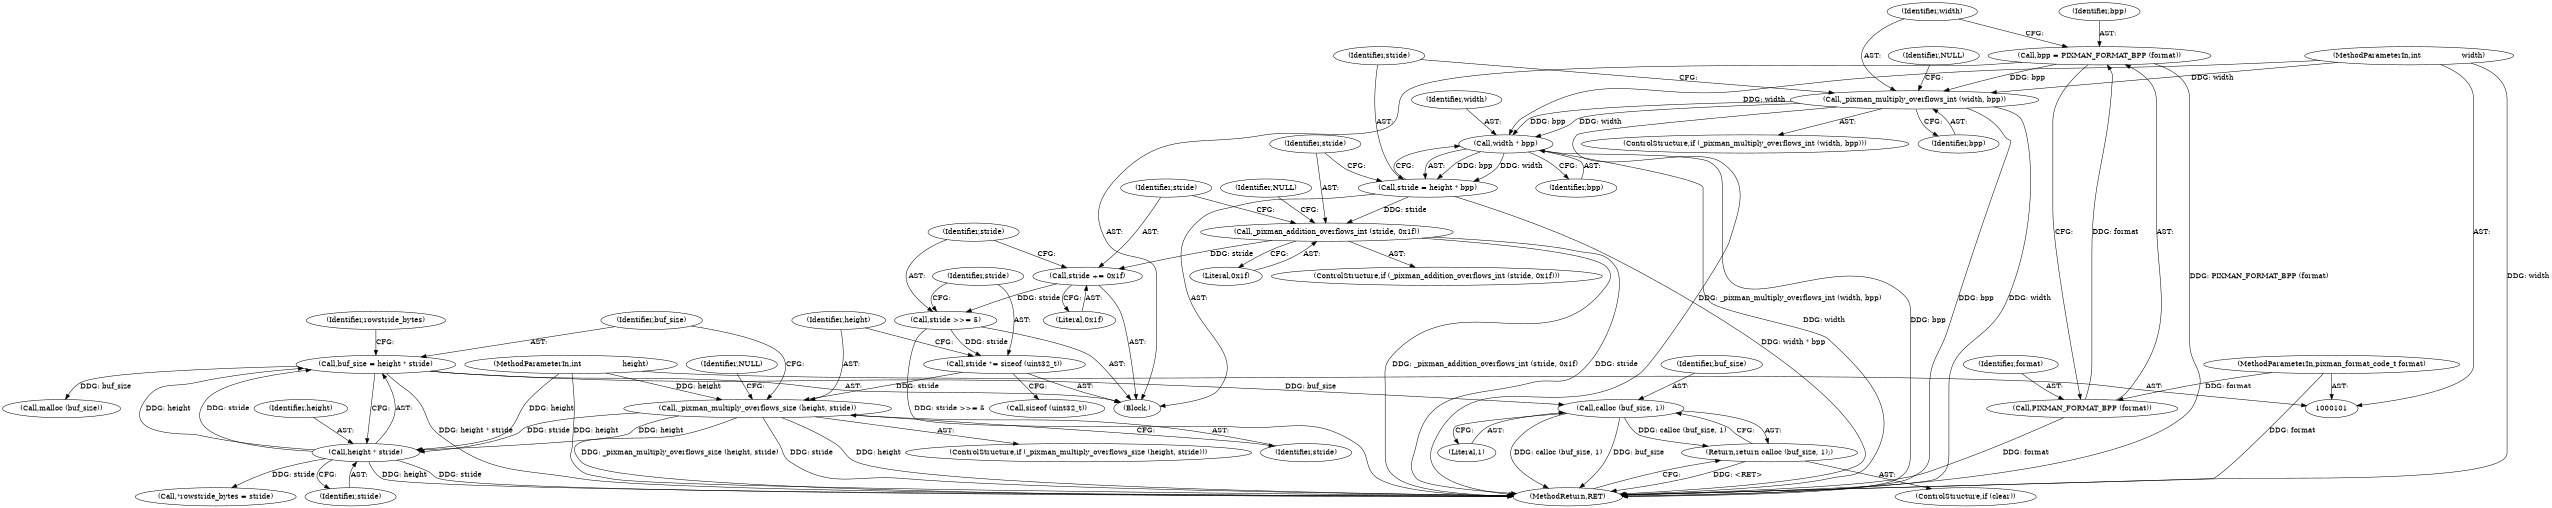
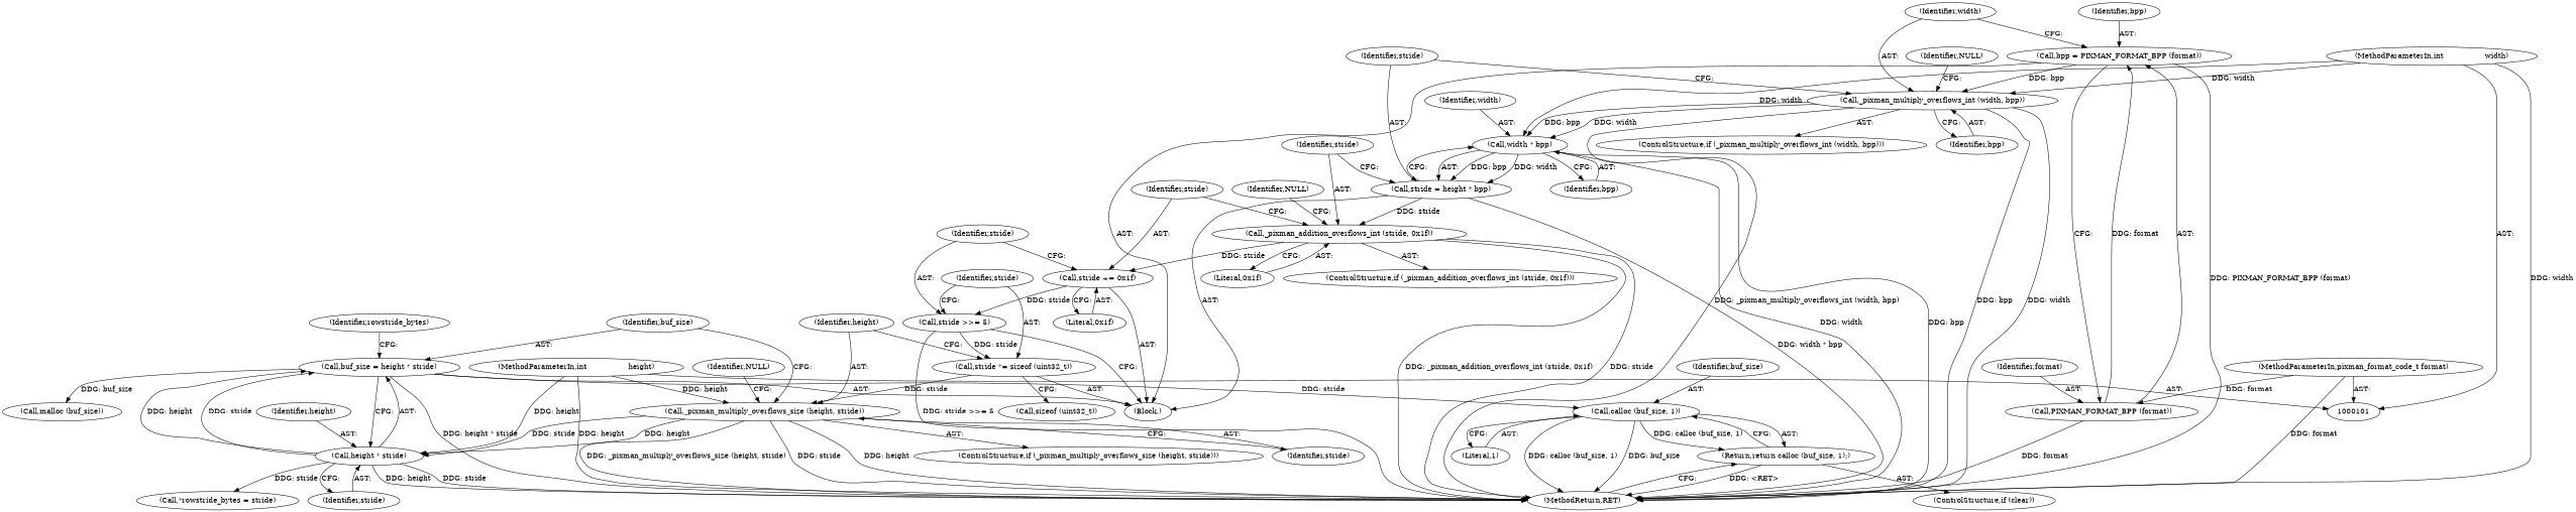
  digraph {
    n1 [label="(Call,calloc (buf_size, 1))"]
    n2 [label="(Return,return calloc (buf_size, 1);)"]
    n3 [label="(MethodReturn,RET)"]
    n4 [label="(Literal,1)"]
    n5 [label="(ControlStructure,if (clear))"]
    n6 [label="(Call,buf_size = height * stride)"]
    n7 [label="(Call,height * stride)"]
    n8 [label="(Block,)"]
    n9 [label="(Call,malloc (buf_size))"]
    n10 [label="(Call,*rowstride_bytes = stride)"]
    n11 [label="(Identifier,stride)"]
    n12 [label="(Call,_pixman_multiply_overflows_size (height, stride))"]
    n13 [label="(ControlStructure,if (_pixman_multiply_overflows_size (height, stride)))"]
    n14 [label="(Identifier,stride)"]
    n15 [label="(MethodParameterIn,int                  height)"]
    1000101
    n17 [label="(Call,stride *= sizeof (uint32_t))"]
    n18 [label="(Call,sizeof (uint32_t))"]
    n19 [label="(Call,stride >>= 5)"]
    n20 [label="(Call,stride += 0x1f)"]
    n21 [label="(Literal,0x1f)"]
    n22 [label="(Call,_pixman_addition_overflows_int (stride, 0x1f))"]
    n23 [label="(ControlStructure,if (_pixman_addition_overflows_int (stride, 0x1f)))"]
    n24 [label="(Literal,0x1f)"]
    n25 [label="(Call,stride = height * bpp)"]
    n26 [label="(Call,width * bpp)"]
    n27 [label="(Identifier,bpp)"]
    n28 [label="(Call,_pixman_multiply_overflows_int (width, bpp))"]
    n29 [label="(Identifier,bpp)"]
    n30 [label="(ControlStructure,if (_pixman_multiply_overflows_int (width, bpp)))"]
    n31 [label="(MethodParameterIn,int                  width)"]
    n32 [label="(Call,bpp = PIXMAN_FORMAT_BPP (format))"]
    n33 [label="(Call,PIXMAN_FORMAT_BPP (format))"]
    n34 [label="(Identifier,format)"]
    n35 [label="(MethodParameterIn,pixman_format_code_t format)"]
    n36 [label="(Identifier,rowstride_bytes)"]
    n37 [label="(Identifier,stride)"]
    n38 [label="(Identifier,bpp)"]
    n39 [label="(Identifier,width)"]
    n40 [label="(Identifier,buf_size)"]
    n41 [label="(Identifier,buf_size)"]
    n42 [label="(Identifier,stride)"]
    n43 [label="(Identifier,stride)"]
    n44 [label="(Identifier,NULL)"]
    n45 [label="(Identifier,height)"]
    n46 [label="(Identifier,NULL)"]
    n47 [label="(Identifier,height)"]
    n48 [label="(Identifier,stride)"]
    n49 [label="(Identifier,stride)"]
    n50 [label="(Identifier,NULL)"]
    n51 [label="(Identifier,width)"]
    n1 -> n2 [label="AST: "]
    n1 -> n2 [label="DDG: calloc (buf_size, 1)"]
    n1 -> n3 [label="DDG: buf_size"]
    n1 -> n3 [label="DDG: calloc (buf_size, 1)"]
    n1 -> n4 [label="CFG: "]
    n2 -> n1 [label="CFG: "]
    n2 -> n3 [label="DDG: <RET>"]
    n2 -> n5 [label="AST: "]
    n3 -> n2 [label="CFG: "]
    n4 -> n1 [label="AST: "]
-   n6 -> n1 [label="DDG: buf_size"]
+   n6 -> n1 [label="DDG: stride"]
    n6 -> n3 [label="DDG: height * stride"]
    n6 -> n7 [label="CFG: "]
    n6 -> n8 [label="AST: "]
    n6 -> n9 [label="DDG: buf_size"]
    n7 -> n3 [label="DDG: height"]
    n7 -> n3 [label="DDG: stride"]
    n7 -> n6 [label="AST: "]
    n7 -> n6 [label="DDG: height"]
    n7 -> n6 [label="DDG: stride"]
    n7 -> n10 [label="DDG: stride"]
    n7 -> n11 [label="CFG: "]
    n11 -> n7 [label="AST: "]
    n12 -> n3 [label="DDG: height"]
    n12 -> n3 [label="DDG: _pixman_multiply_overflows_size (height, stride)"]
    n12 -> n3 [label="DDG: stride"]
    n12 -> n7 [label="DDG: height"]
    n12 -> n7 [label="DDG: stride"]
    n12 -> n13 [label="AST: "]
    n12 -> n14 [label="CFG: "]
    n14 -> n12 [label="AST: "]
    n15 -> n3 [label="DDG: height"]
    n15 -> n7 [label="DDG: height"]
    n15 -> n12 [label="DDG: height"]
    n15 -> 1000101 [label="AST: "]
    n17 -> n8 [label="AST: "]
    n17 -> n12 [label="DDG: stride"]
    n17 -> n18 [label="CFG: "]
    n19 -> n3 [label="DDG: stride >>= 5"]
-   n19 -> n8 [label="AST: "]
+   n19 -> n8 [label="CFG: "]
    n19 -> n17 [label="DDG: stride"]
    n20 -> n8 [label="AST: "]
    n20 -> n19 [label="DDG: stride"]
    n20 -> n21 [label="CFG: "]
    n21 -> n20 [label="AST: "]
    n22 -> n3 [label="DDG: _pixman_addition_overflows_int (stride, 0x1f)"]
    n22 -> n3 [label="DDG: stride"]
    n22 -> n20 [label="DDG: stride"]
    n22 -> n23 [label="AST: "]
    n22 -> n24 [label="CFG: "]
    n24 -> n22 [label="AST: "]
    n25 -> n3 [label="DDG: width * bpp"]
    n25 -> n8 [label="AST: "]
    n25 -> n22 [label="DDG: stride"]
    n25 -> n26 [label="CFG: "]
    n26 -> n3 [label="DDG: bpp"]
    n26 -> n3 [label="DDG: width"]
    n26 -> n25 [label="AST: "]
    n26 -> n25 [label="DDG: width"]
    n26 -> n25 [label="DDG: bpp"]
    n26 -> n27 [label="CFG: "]
    n27 -> n26 [label="AST: "]
    n28 -> n3 [label="DDG: width"]
    n28 -> n3 [label="DDG: bpp"]
    n28 -> n3 [label="DDG: _pixman_multiply_overflows_int (width, bpp)"]
    n28 -> n26 [label="DDG: width"]
    n28 -> n26 [label="DDG: bpp"]
    n28 -> n29 [label="CFG: "]
    n28 -> n30 [label="AST: "]
    n29 -> n28 [label="AST: "]
    n31 -> n3 [label="DDG: width"]
    n31 -> 1000101 [label="AST: "]
    n31 -> n26 [label="DDG: width"]
    n31 -> n28 [label="DDG: width"]
    n32 -> n3 [label="DDG: PIXMAN_FORMAT_BPP (format)"]
    n32 -> n8 [label="AST: "]
    n32 -> n28 [label="DDG: bpp"]
    n32 -> n33 [label="CFG: "]
    n33 -> n3 [label="DDG: format"]
    n33 -> n32 [label="AST: "]
    n33 -> n32 [label="DDG: format"]
    n34 -> n33 [label="AST: "]
    n35 -> n3 [label="DDG: format"]
    n35 -> 1000101 [label="AST: "]
    n35 -> n33 [label="DDG: format"]
    n36 -> n6 [label="CFG: "]
    n37 -> n22 [label="AST: "]
    n37 -> n25 [label="CFG: "]
    n38 -> n32 [label="AST: "]
    n39 -> n28 [label="AST: "]
    n39 -> n32 [label="CFG: "]
    n40 -> n6 [label="AST: "]
    n40 -> n12 [label="CFG: "]
    n41 -> n1 [label="AST: "]
    n42 -> n25 [label="AST: "]
    n42 -> n28 [label="CFG: "]
    n43 -> n17 [label="AST: "]
    n43 -> n19 [label="CFG: "]
    n44 -> n28 [label="CFG: "]
    n45 -> n7 [label="AST: "]
    n46 -> n22 [label="CFG: "]
    n47 -> n12 [label="AST: "]
    n47 -> n17 [label="CFG: "]
    n48 -> n20 [label="AST: "]
    n48 -> n22 [label="CFG: "]
    n49 -> n19 [label="AST: "]
    n49 -> n20 [label="CFG: "]
    n50 -> n12 [label="CFG: "]
    n51 -> n26 [label="AST: "]
  }
